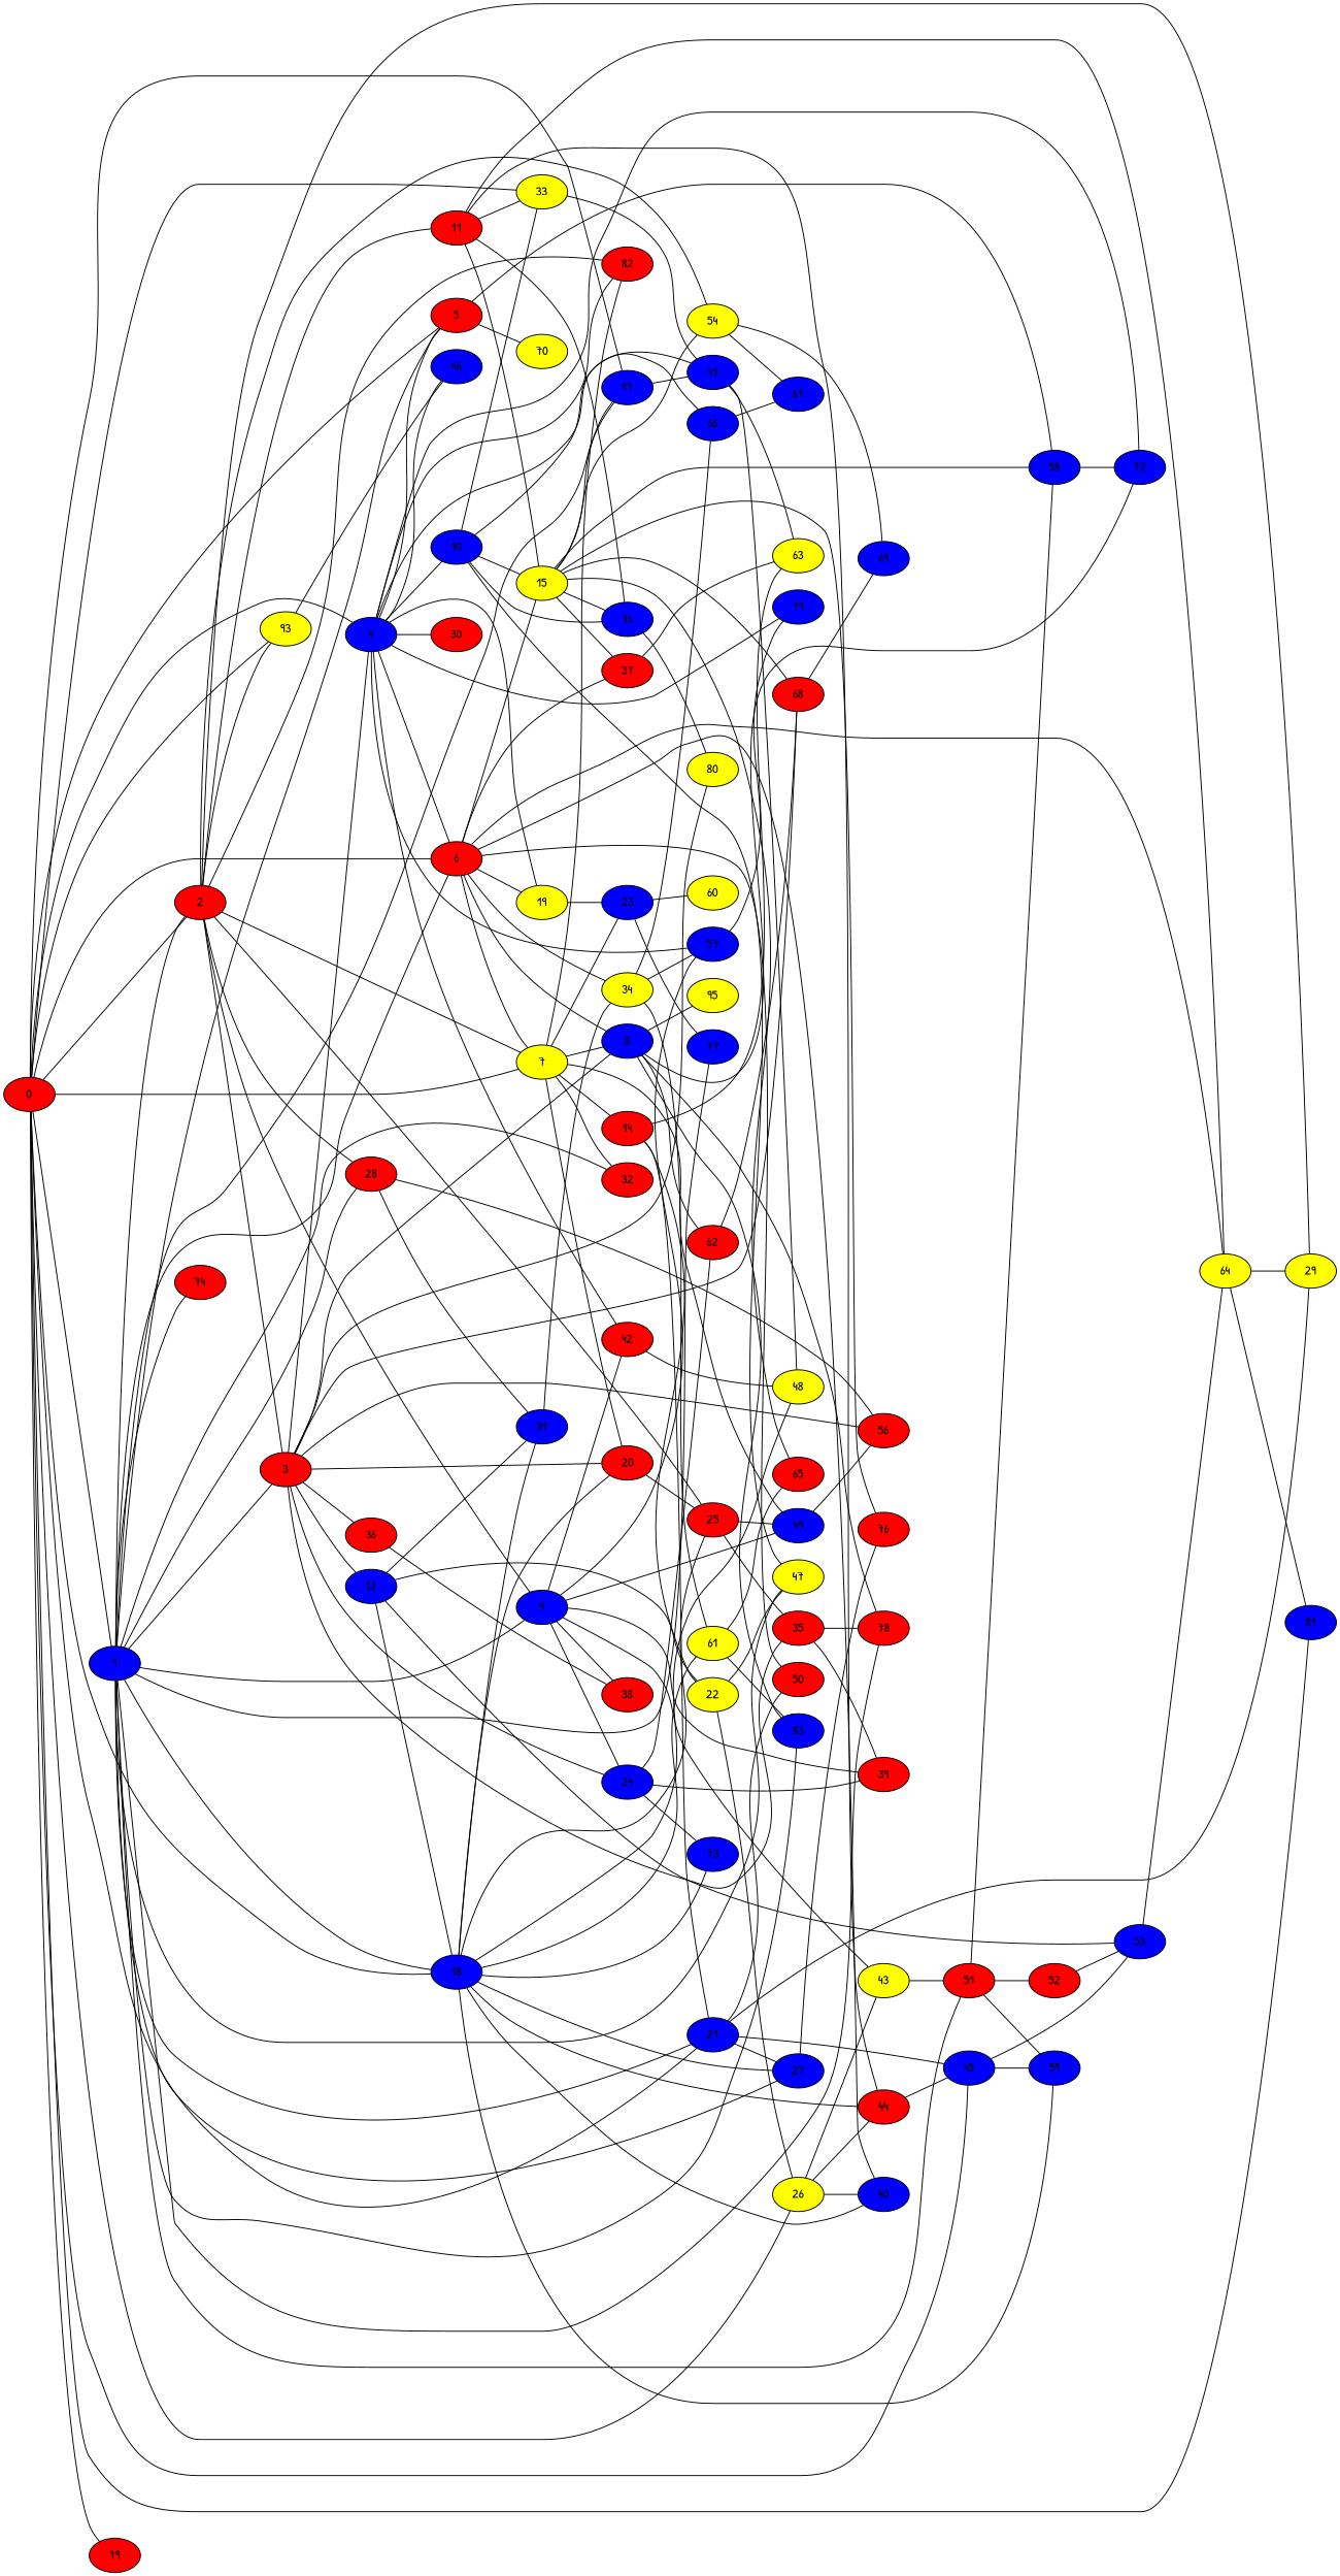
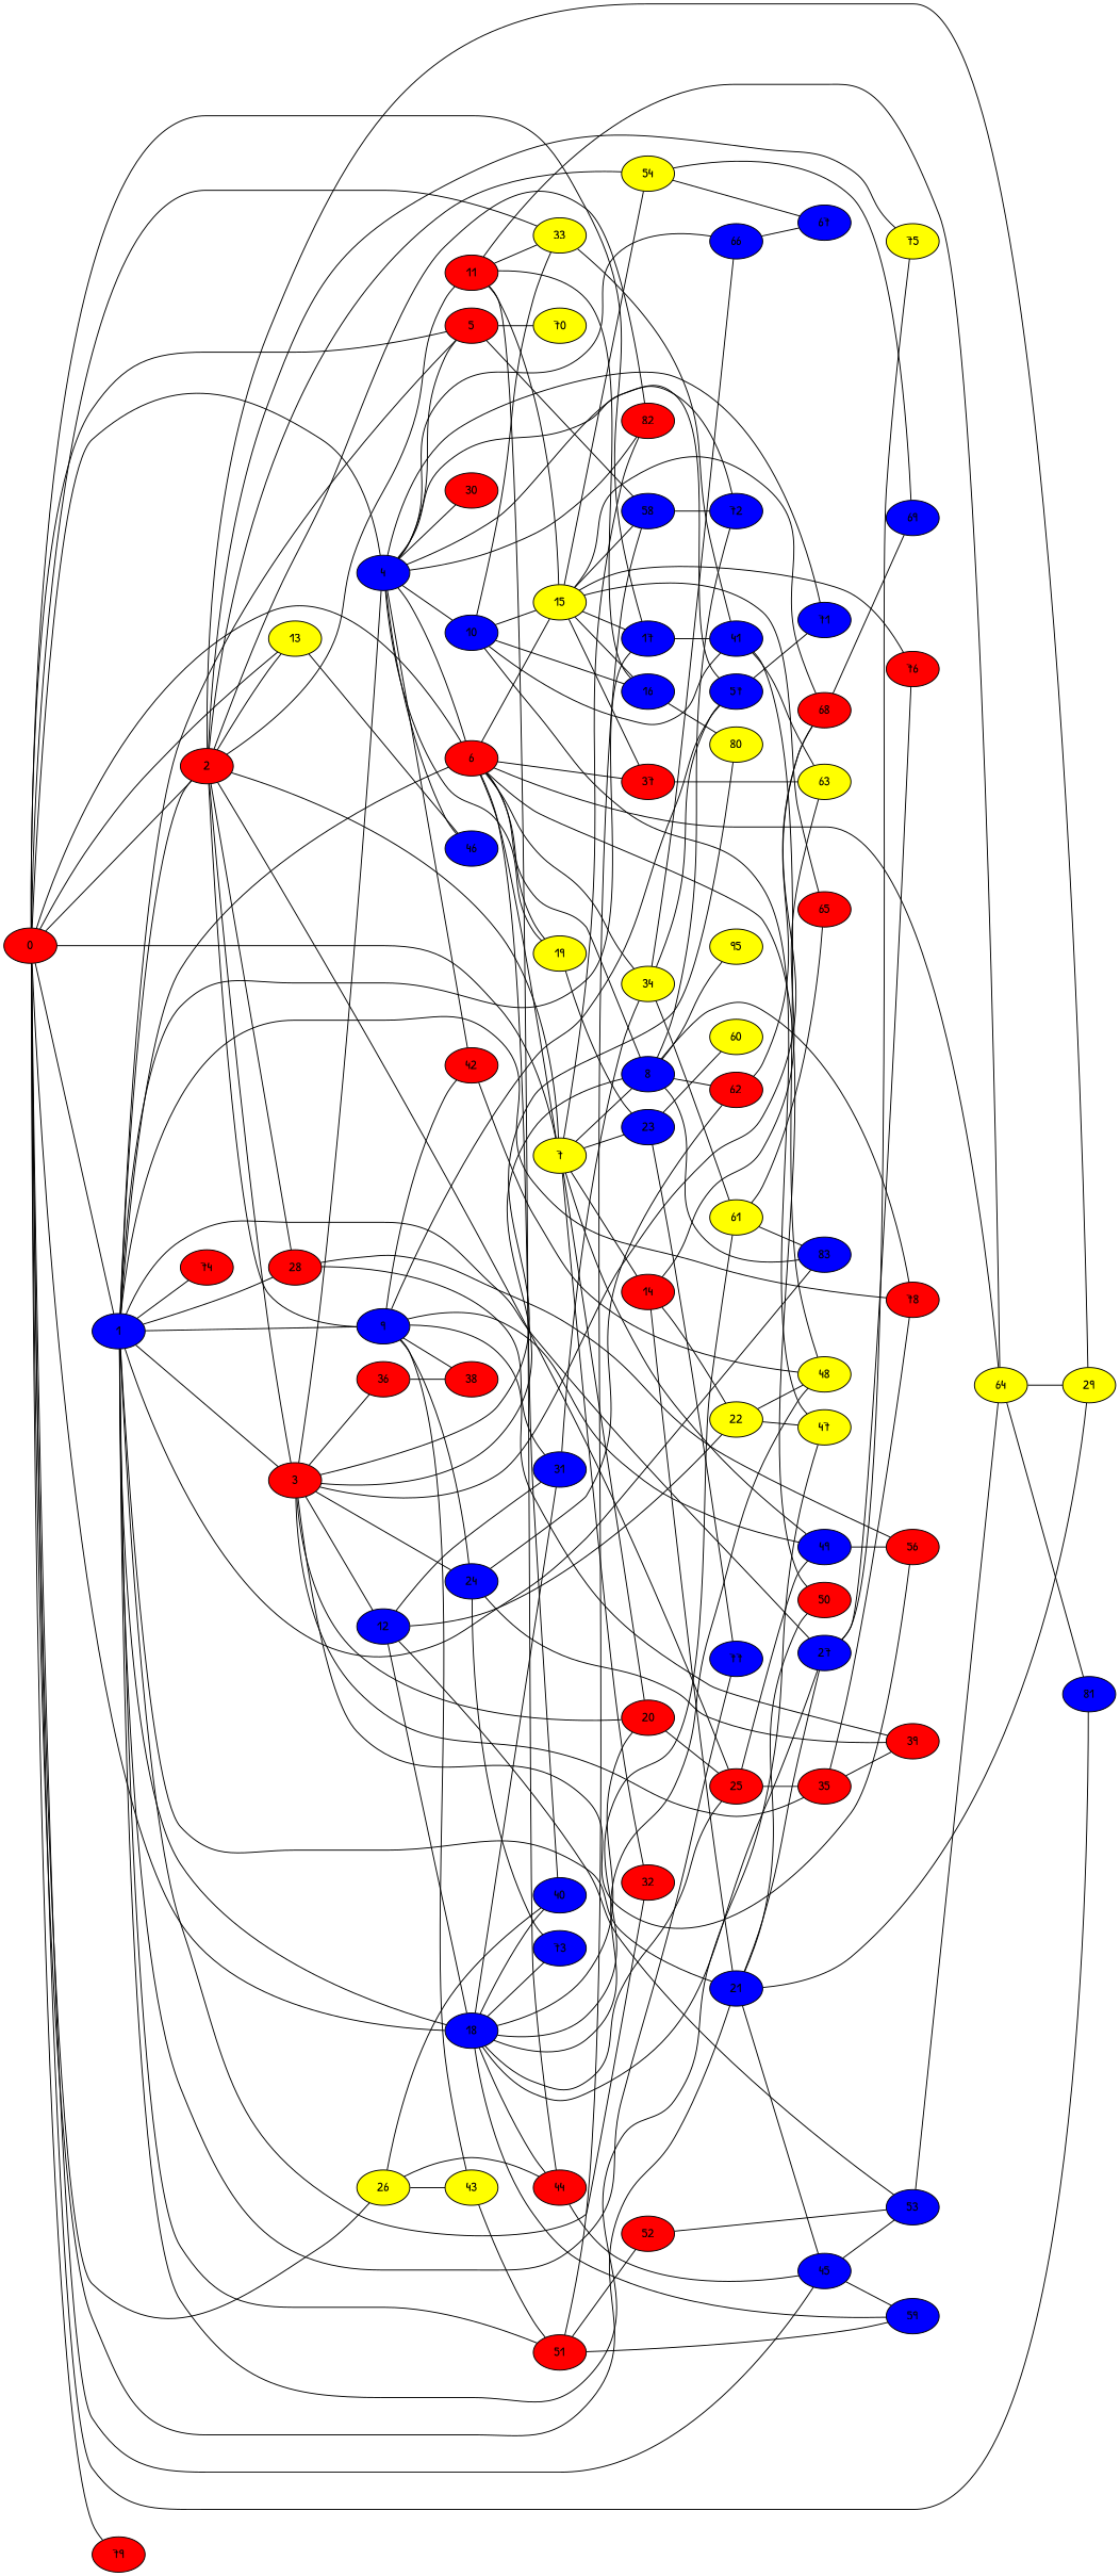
  graph {
    fontname="Patrick Hand"
    rankdir=LR
    node [fillcolor=blue fontname="Patrick Hand" style=filled]
    edge [fontname="Patrick Hand"]
    0 [fillcolor=red]
    1
    2 [fillcolor=red]
    4
    5 [fillcolor=red]
    6 [fillcolor=red]
    7 [fillcolor=yellow]
-   13 [fillcolor=yellow label=93]
+   13 [fillcolor=yellow]
    17
    18
    21
    26 [fillcolor=yellow]
    33 [fillcolor=yellow]
    45
    79 [fillcolor=red]
    81
    3 [fillcolor=red]
    9
    27
    28 [fillcolor=red]
    32 [fillcolor=red]
    47 [fillcolor=yellow]
    51 [fillcolor=red]
    74 [fillcolor=red]
    77
    78 [fillcolor=red]
    83
    11 [fillcolor=red]
    25 [fillcolor=red]
    29 [fillcolor=yellow]
    54 [fillcolor=yellow]
+   75 [fillcolor=yellow]
    82 [fillcolor=red]
    10
    19 [fillcolor=yellow]
    30 [fillcolor=red]
    42 [fillcolor=red]
    46
    57
    66
    71
    72
    58
    70 [fillcolor=yellow]
    8
    15 [fillcolor=yellow]
    34 [fillcolor=yellow]
    37 [fillcolor=red]
    40
    50 [fillcolor=red]
    64 [fillcolor=yellow]
    20 [fillcolor=red]
    14 [fillcolor=red]
    23
    49
    41
    44 [fillcolor=red]
    31
    48 [fillcolor=yellow]
    59
    61 [fillcolor=yellow]
    73
    43 [fillcolor=yellow]
    53
    12
    24
    35 [fillcolor=red]
    36 [fillcolor=red]
    56 [fillcolor=red]
    68 [fillcolor=red]
    80 [fillcolor=yellow]
    38 [fillcolor=red]
    39 [fillcolor=red]
    76 [fillcolor=red]
    52 [fillcolor=red]
    16
    67
    69
    n79 [fillcolor=yellow label=95]
    62 [fillcolor=red]
    22 [fillcolor=yellow]
    65 [fillcolor=red]
    63 [fillcolor=yellow]
    60 [fillcolor=yellow]
    0 -- 1
    0 -- 2
    0 -- 4
    0 -- 5
    0 -- 6
    0 -- 7
    0 -- 13
    0 -- 17
    0 -- 18
    0 -- 21
    0 -- 26
    0 -- 33
    0 -- 45
    0 -- 79
    0 -- 81
    1 -- 2
    1 -- 5
    1 -- 6
    1 -- 17
    1 -- 18
    1 -- 21
    1 -- 3
    1 -- 9
    1 -- 27
    1 -- 28
    1 -- 32
    1 -- 47
    1 -- 51
    1 -- 74
    1 -- 77
    1 -- 78
    1 -- 83
    2 -- 7
    2 -- 13
    2 -- 3
    2 -- 9
    2 -- 28
    2 -- 11
    2 -- 25
    2 -- 29
    2 -- 54
+   2 -- 75
    2 -- 82
    4 -- 5
    4 -- 6
    4 -- 82
    4 -- 10
    4 -- 19
    4 -- 30
    4 -- 42
    4 -- 46
    4 -- 57
    4 -- 66
    4 -- 71
    4 -- 72
    5 -- 58
    5 -- 70
    6 -- 7
    6 -- 19
    6 -- 8
    6 -- 15
    6 -- 34
    6 -- 37
    6 -- 40
    6 -- 50
    6 -- 64
    7 -- 32
    7 -- 82
    7 -- 8
    7 -- 20
    7 -- 14
    7 -- 23
    7 -- 49
    13 -- 46
    17 -- 41
    18 -- 27
    18 -- 25
    18 -- 40
    18 -- 20
    18 -- 44
    18 -- 31
    18 -- 48
    18 -- 59
    18 -- 61
    18 -- 73
    21 -- 45
    21 -- 27
    21 -- 29
    21 -- 50
    26 -- 40
    26 -- 44
    26 -- 43
    33 -- 41
    45 -- 59
    45 -- 53
    3 -- 4
    3 -- 8
    3 -- 20
    3 -- 12
    3 -- 24
    3 -- 35
    3 -- 36
    3 -- 56
    3 -- 68
    3 -- 80
    9 -- 42
    9 -- 57
    9 -- 49
    9 -- 43
    9 -- 24
    9 -- 38
    9 -- 39
+   27 -- 75
    27 -- 76
    28 -- 31
    28 -- 56
    51 -- 58
    51 -- 59
    51 -- 52
    11 -- 33
    11 -- 15
    11 -- 64
    11 -- 44
    11 -- 16
    25 -- 49
    25 -- 35
    54 -- 67
    54 -- 69
    10 -- 33
    10 -- 47
    10 -- 15
    10 -- 41
    10 -- 16
    19 -- 23
    42 -- 48
    57 -- 71
    66 -- 67
    58 -- 72
    8 -- 78
    8 -- 83
    8 -- 72
    8 -- n79
    8 -- 62
    15 -- 17
    15 -- 54
    15 -- 58
    15 -- 37
    15 -- 68
    15 -- 76
    15 -- 16
    15 -- 65
    34 -- 57
    34 -- 66
    34 -- 61
    37 -- 63
    64 -- 81
    64 -- 29
    20 -- 25
    14 -- 21
    14 -- 22
    14 -- 63
    23 -- 77
    23 -- 60
    49 -- 56
    41 -- 48
    41 -- 63
    44 -- 45
    31 -- 34
    61 -- 83
    61 -- 65
    43 -- 51
    53 -- 64
    12 -- 18
    12 -- 31
    12 -- 53
    12 -- 22
    24 -- 73
    24 -- 39
    24 -- 62
    35 -- 78
    35 -- 39
    36 -- 38
    68 -- 69
    52 -- 53
    16 -- 80
    62 -- 68
-   22 -- 26
+   22 -- 48
    22 -- 47
  }
